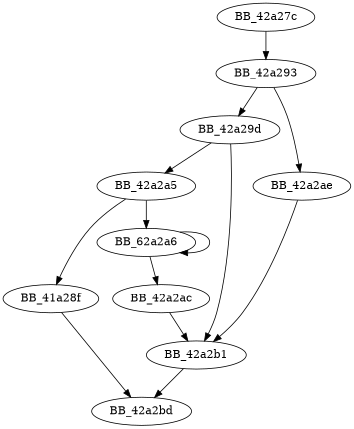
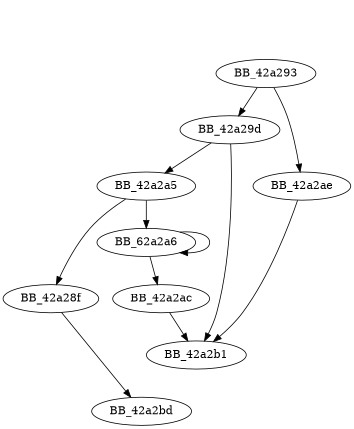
  digraph {
-   BB_42a27c
    BB_42a293
-   BB_42a28f [label=BB_41a28f]
+   BB_42a28f
    BB_42a2bd
    BB_42a29d
    BB_42a2ae
    BB_42a2a5
    BB_42a2b1
    n9 [label=BB_62a2a6]
    BB_42a2ac
-   BB_42a27c -> BB_42a293
    BB_42a293 -> BB_42a29d
    BB_42a293 -> BB_42a2ae
    BB_42a28f -> BB_42a2bd
    BB_42a29d -> BB_42a2a5
    BB_42a29d -> BB_42a2b1
    BB_42a2ae -> BB_42a2b1
    BB_42a2a5 -> BB_42a28f
    BB_42a2a5 -> n9
-   BB_42a2b1 -> BB_42a2bd
    n9 -> n9
    n9 -> BB_42a2ac
    BB_42a2ac -> BB_42a2b1
  }
